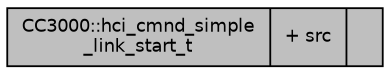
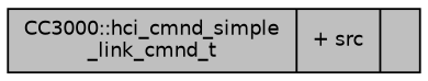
  digraph {
    rankdir=LR
-   n1 [color=black fillcolor=grey75 fontcolor=black fontname=Helvetica fontsize=10 height=0.2 label="{CC3000::hci_cmnd_simple\l_link_start_t\n|+ src\l|}" shape=record style=filled width=0.4]
+   n1 [color=black fillcolor=grey75 fontcolor=black fontname=Helvetica fontsize=10 height=0.2 label="{CC3000::hci_cmnd_simple\l_link_cmnd_t\n|+ src\l|}" shape=record style=filled width=0.4]
  }
